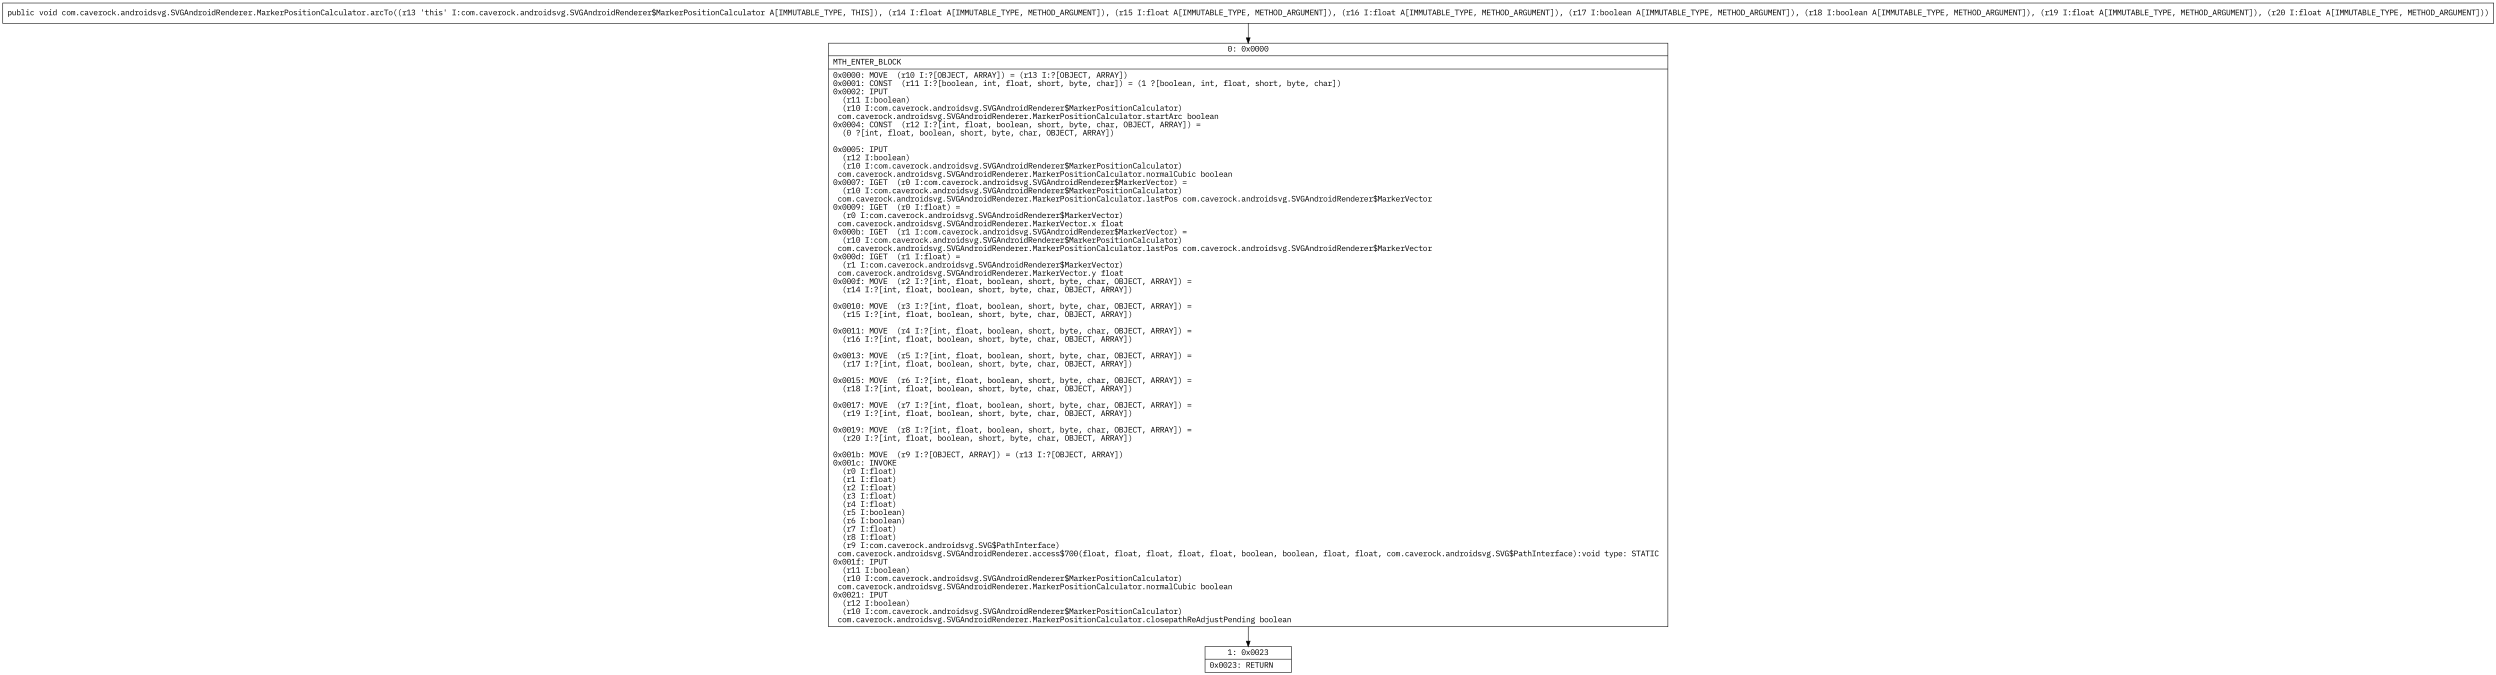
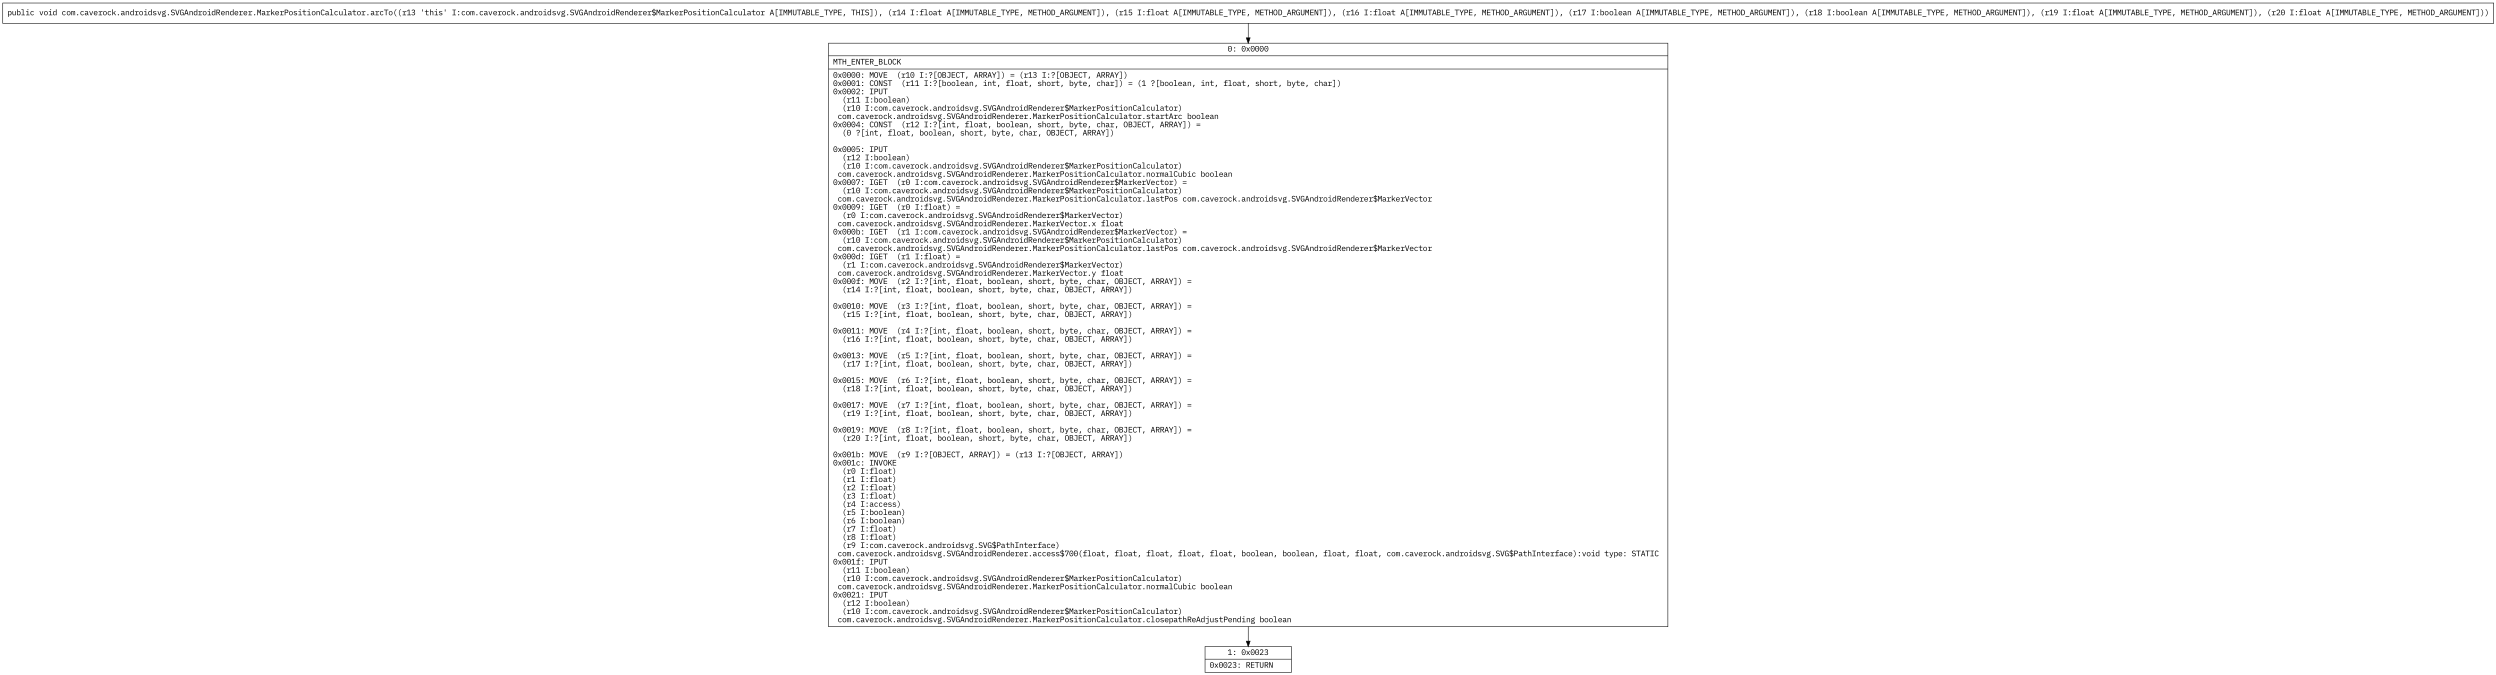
  digraph {
    fontname="IBM Plex Mono"
    node [shape=record fontname="IBM Plex Mono"]
    edge [fontname="IBM Plex Mono"]
-   n1 [label="{0\:\ 0x0000|MTH_ENTER_BLOCK\l|0x0000: MOVE  (r10 I:?[OBJECT, ARRAY]) = (r13 I:?[OBJECT, ARRAY]) \l0x0001: CONST  (r11 I:?[boolean, int, float, short, byte, char]) = (1 ?[boolean, int, float, short, byte, char]) \l0x0002: IPUT  \l  (r11 I:boolean)\l  (r10 I:com.caverock.androidsvg.SVGAndroidRenderer$MarkerPositionCalculator)\l com.caverock.androidsvg.SVGAndroidRenderer.MarkerPositionCalculator.startArc boolean \l0x0004: CONST  (r12 I:?[int, float, boolean, short, byte, char, OBJECT, ARRAY]) = \l  (0 ?[int, float, boolean, short, byte, char, OBJECT, ARRAY])\l \l0x0005: IPUT  \l  (r12 I:boolean)\l  (r10 I:com.caverock.androidsvg.SVGAndroidRenderer$MarkerPositionCalculator)\l com.caverock.androidsvg.SVGAndroidRenderer.MarkerPositionCalculator.normalCubic boolean \l0x0007: IGET  (r0 I:com.caverock.androidsvg.SVGAndroidRenderer$MarkerVector) = \l  (r10 I:com.caverock.androidsvg.SVGAndroidRenderer$MarkerPositionCalculator)\l com.caverock.androidsvg.SVGAndroidRenderer.MarkerPositionCalculator.lastPos com.caverock.androidsvg.SVGAndroidRenderer$MarkerVector \l0x0009: IGET  (r0 I:float) = \l  (r0 I:com.caverock.androidsvg.SVGAndroidRenderer$MarkerVector)\l com.caverock.androidsvg.SVGAndroidRenderer.MarkerVector.x float \l0x000b: IGET  (r1 I:com.caverock.androidsvg.SVGAndroidRenderer$MarkerVector) = \l  (r10 I:com.caverock.androidsvg.SVGAndroidRenderer$MarkerPositionCalculator)\l com.caverock.androidsvg.SVGAndroidRenderer.MarkerPositionCalculator.lastPos com.caverock.androidsvg.SVGAndroidRenderer$MarkerVector \l0x000d: IGET  (r1 I:float) = \l  (r1 I:com.caverock.androidsvg.SVGAndroidRenderer$MarkerVector)\l com.caverock.androidsvg.SVGAndroidRenderer.MarkerVector.y float \l0x000f: MOVE  (r2 I:?[int, float, boolean, short, byte, char, OBJECT, ARRAY]) = \l  (r14 I:?[int, float, boolean, short, byte, char, OBJECT, ARRAY])\l \l0x0010: MOVE  (r3 I:?[int, float, boolean, short, byte, char, OBJECT, ARRAY]) = \l  (r15 I:?[int, float, boolean, short, byte, char, OBJECT, ARRAY])\l \l0x0011: MOVE  (r4 I:?[int, float, boolean, short, byte, char, OBJECT, ARRAY]) = \l  (r16 I:?[int, float, boolean, short, byte, char, OBJECT, ARRAY])\l \l0x0013: MOVE  (r5 I:?[int, float, boolean, short, byte, char, OBJECT, ARRAY]) = \l  (r17 I:?[int, float, boolean, short, byte, char, OBJECT, ARRAY])\l \l0x0015: MOVE  (r6 I:?[int, float, boolean, short, byte, char, OBJECT, ARRAY]) = \l  (r18 I:?[int, float, boolean, short, byte, char, OBJECT, ARRAY])\l \l0x0017: MOVE  (r7 I:?[int, float, boolean, short, byte, char, OBJECT, ARRAY]) = \l  (r19 I:?[int, float, boolean, short, byte, char, OBJECT, ARRAY])\l \l0x0019: MOVE  (r8 I:?[int, float, boolean, short, byte, char, OBJECT, ARRAY]) = \l  (r20 I:?[int, float, boolean, short, byte, char, OBJECT, ARRAY])\l \l0x001b: MOVE  (r9 I:?[OBJECT, ARRAY]) = (r13 I:?[OBJECT, ARRAY]) \l0x001c: INVOKE  \l  (r0 I:float)\l  (r1 I:float)\l  (r2 I:float)\l  (r3 I:float)\l  (r4 I:float)\l  (r5 I:boolean)\l  (r6 I:boolean)\l  (r7 I:float)\l  (r8 I:float)\l  (r9 I:com.caverock.androidsvg.SVG$PathInterface)\l com.caverock.androidsvg.SVGAndroidRenderer.access$700(float, float, float, float, float, boolean, boolean, float, float, com.caverock.androidsvg.SVG$PathInterface):void type: STATIC \l0x001f: IPUT  \l  (r11 I:boolean)\l  (r10 I:com.caverock.androidsvg.SVGAndroidRenderer$MarkerPositionCalculator)\l com.caverock.androidsvg.SVGAndroidRenderer.MarkerPositionCalculator.normalCubic boolean \l0x0021: IPUT  \l  (r12 I:boolean)\l  (r10 I:com.caverock.androidsvg.SVGAndroidRenderer$MarkerPositionCalculator)\l com.caverock.androidsvg.SVGAndroidRenderer.MarkerPositionCalculator.closepathReAdjustPending boolean \l}"]
+   n1 [label="{0\:\ 0x0000|MTH_ENTER_BLOCK\l|0x0000: MOVE  (r10 I:?[OBJECT, ARRAY]) = (r13 I:?[OBJECT, ARRAY]) \l0x0001: CONST  (r11 I:?[boolean, int, float, short, byte, char]) = (1 ?[boolean, int, float, short, byte, char]) \l0x0002: IPUT  \l  (r11 I:boolean)\l  (r10 I:com.caverock.androidsvg.SVGAndroidRenderer$MarkerPositionCalculator)\l com.caverock.androidsvg.SVGAndroidRenderer.MarkerPositionCalculator.startArc boolean \l0x0004: CONST  (r12 I:?[int, float, boolean, short, byte, char, OBJECT, ARRAY]) = \l  (0 ?[int, float, boolean, short, byte, char, OBJECT, ARRAY])\l \l0x0005: IPUT  \l  (r12 I:boolean)\l  (r10 I:com.caverock.androidsvg.SVGAndroidRenderer$MarkerPositionCalculator)\l com.caverock.androidsvg.SVGAndroidRenderer.MarkerPositionCalculator.normalCubic boolean \l0x0007: IGET  (r0 I:com.caverock.androidsvg.SVGAndroidRenderer$MarkerVector) = \l  (r10 I:com.caverock.androidsvg.SVGAndroidRenderer$MarkerPositionCalculator)\l com.caverock.androidsvg.SVGAndroidRenderer.MarkerPositionCalculator.lastPos com.caverock.androidsvg.SVGAndroidRenderer$MarkerVector \l0x0009: IGET  (r0 I:float) = \l  (r0 I:com.caverock.androidsvg.SVGAndroidRenderer$MarkerVector)\l com.caverock.androidsvg.SVGAndroidRenderer.MarkerVector.x float \l0x000b: IGET  (r1 I:com.caverock.androidsvg.SVGAndroidRenderer$MarkerVector) = \l  (r10 I:com.caverock.androidsvg.SVGAndroidRenderer$MarkerPositionCalculator)\l com.caverock.androidsvg.SVGAndroidRenderer.MarkerPositionCalculator.lastPos com.caverock.androidsvg.SVGAndroidRenderer$MarkerVector \l0x000d: IGET  (r1 I:float) = \l  (r1 I:com.caverock.androidsvg.SVGAndroidRenderer$MarkerVector)\l com.caverock.androidsvg.SVGAndroidRenderer.MarkerVector.y float \l0x000f: MOVE  (r2 I:?[int, float, boolean, short, byte, char, OBJECT, ARRAY]) = \l  (r14 I:?[int, float, boolean, short, byte, char, OBJECT, ARRAY])\l \l0x0010: MOVE  (r3 I:?[int, float, boolean, short, byte, char, OBJECT, ARRAY]) = \l  (r15 I:?[int, float, boolean, short, byte, char, OBJECT, ARRAY])\l \l0x0011: MOVE  (r4 I:?[int, float, boolean, short, byte, char, OBJECT, ARRAY]) = \l  (r16 I:?[int, float, boolean, short, byte, char, OBJECT, ARRAY])\l \l0x0013: MOVE  (r5 I:?[int, float, boolean, short, byte, char, OBJECT, ARRAY]) = \l  (r17 I:?[int, float, boolean, short, byte, char, OBJECT, ARRAY])\l \l0x0015: MOVE  (r6 I:?[int, float, boolean, short, byte, char, OBJECT, ARRAY]) = \l  (r18 I:?[int, float, boolean, short, byte, char, OBJECT, ARRAY])\l \l0x0017: MOVE  (r7 I:?[int, float, boolean, short, byte, char, OBJECT, ARRAY]) = \l  (r19 I:?[int, float, boolean, short, byte, char, OBJECT, ARRAY])\l \l0x0019: MOVE  (r8 I:?[int, float, boolean, short, byte, char, OBJECT, ARRAY]) = \l  (r20 I:?[int, float, boolean, short, byte, char, OBJECT, ARRAY])\l \l0x001b: MOVE  (r9 I:?[OBJECT, ARRAY]) = (r13 I:?[OBJECT, ARRAY]) \l0x001c: INVOKE  \l  (r0 I:float)\l  (r1 I:float)\l  (r2 I:float)\l  (r3 I:float)\l  (r4 I:access)\l  (r5 I:boolean)\l  (r6 I:boolean)\l  (r7 I:float)\l  (r8 I:float)\l  (r9 I:com.caverock.androidsvg.SVG$PathInterface)\l com.caverock.androidsvg.SVGAndroidRenderer.access$700(float, float, float, float, float, boolean, boolean, float, float, com.caverock.androidsvg.SVG$PathInterface):void type: STATIC \l0x001f: IPUT  \l  (r11 I:boolean)\l  (r10 I:com.caverock.androidsvg.SVGAndroidRenderer$MarkerPositionCalculator)\l com.caverock.androidsvg.SVGAndroidRenderer.MarkerPositionCalculator.normalCubic boolean \l0x0021: IPUT  \l  (r12 I:boolean)\l  (r10 I:com.caverock.androidsvg.SVGAndroidRenderer$MarkerPositionCalculator)\l com.caverock.androidsvg.SVGAndroidRenderer.MarkerPositionCalculator.closepathReAdjustPending boolean \l}"]
    n2 [label="{1\:\ 0x0023|0x0023: RETURN   \l}"]
    n3 [label="{public void com.caverock.androidsvg.SVGAndroidRenderer.MarkerPositionCalculator.arcTo((r13 'this' I:com.caverock.androidsvg.SVGAndroidRenderer$MarkerPositionCalculator A[IMMUTABLE_TYPE, THIS]), (r14 I:float A[IMMUTABLE_TYPE, METHOD_ARGUMENT]), (r15 I:float A[IMMUTABLE_TYPE, METHOD_ARGUMENT]), (r16 I:float A[IMMUTABLE_TYPE, METHOD_ARGUMENT]), (r17 I:boolean A[IMMUTABLE_TYPE, METHOD_ARGUMENT]), (r18 I:boolean A[IMMUTABLE_TYPE, METHOD_ARGUMENT]), (r19 I:float A[IMMUTABLE_TYPE, METHOD_ARGUMENT]), (r20 I:float A[IMMUTABLE_TYPE, METHOD_ARGUMENT])) }"]
    n1 -> n2
    n3 -> n1
  }
